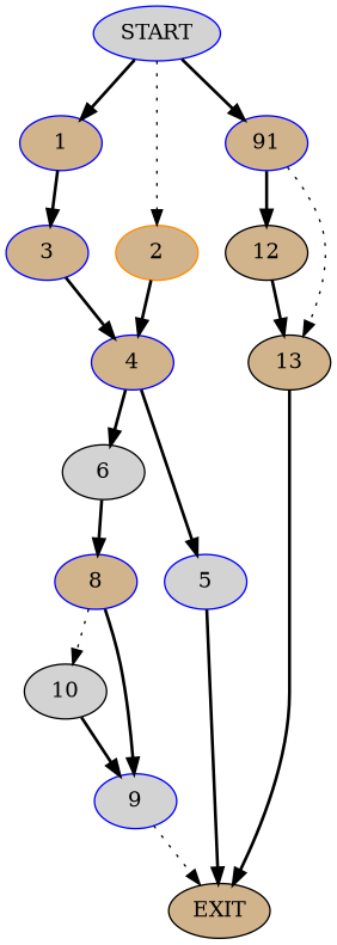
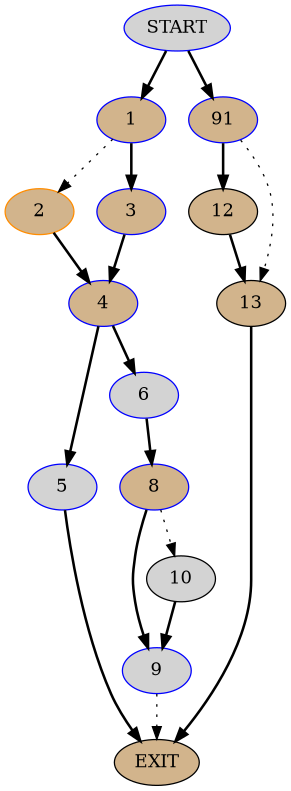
  digraph {
    node [color=blue fillcolor=tan style=filled]
    edge [style=bold]
    n1 [fillcolor=lightgrey label=START]
    1
    n3 [label=91]
    2 [color=darkorange]
    3
    12 [color=black]
    13 [color=black]
    n8 [color=black label=EXIT]
    4
    5 [fillcolor=lightgrey]
-   6 [color=black fillcolor=lightgrey]
+   6 [fillcolor=lightgrey]
    8
    9 [fillcolor=lightgrey]
    10 [color=black fillcolor=lightgrey]
    n1 -> 1
    n1 -> n3
-   n1 -> 2 [style=dotted]
+   1 -> 2 [style=dotted]
    1 -> 3
    n3 -> 12
    n3 -> 13 [style=dotted]
    2 -> 4
    3 -> 4
    12 -> 13
    13 -> n8
    4 -> 5
    4 -> 6
    5 -> n8
    6 -> 8
    8 -> 9
    8 -> 10 [style=dotted]
    9 -> n8 [style=dotted]
    10 -> 9
  }
